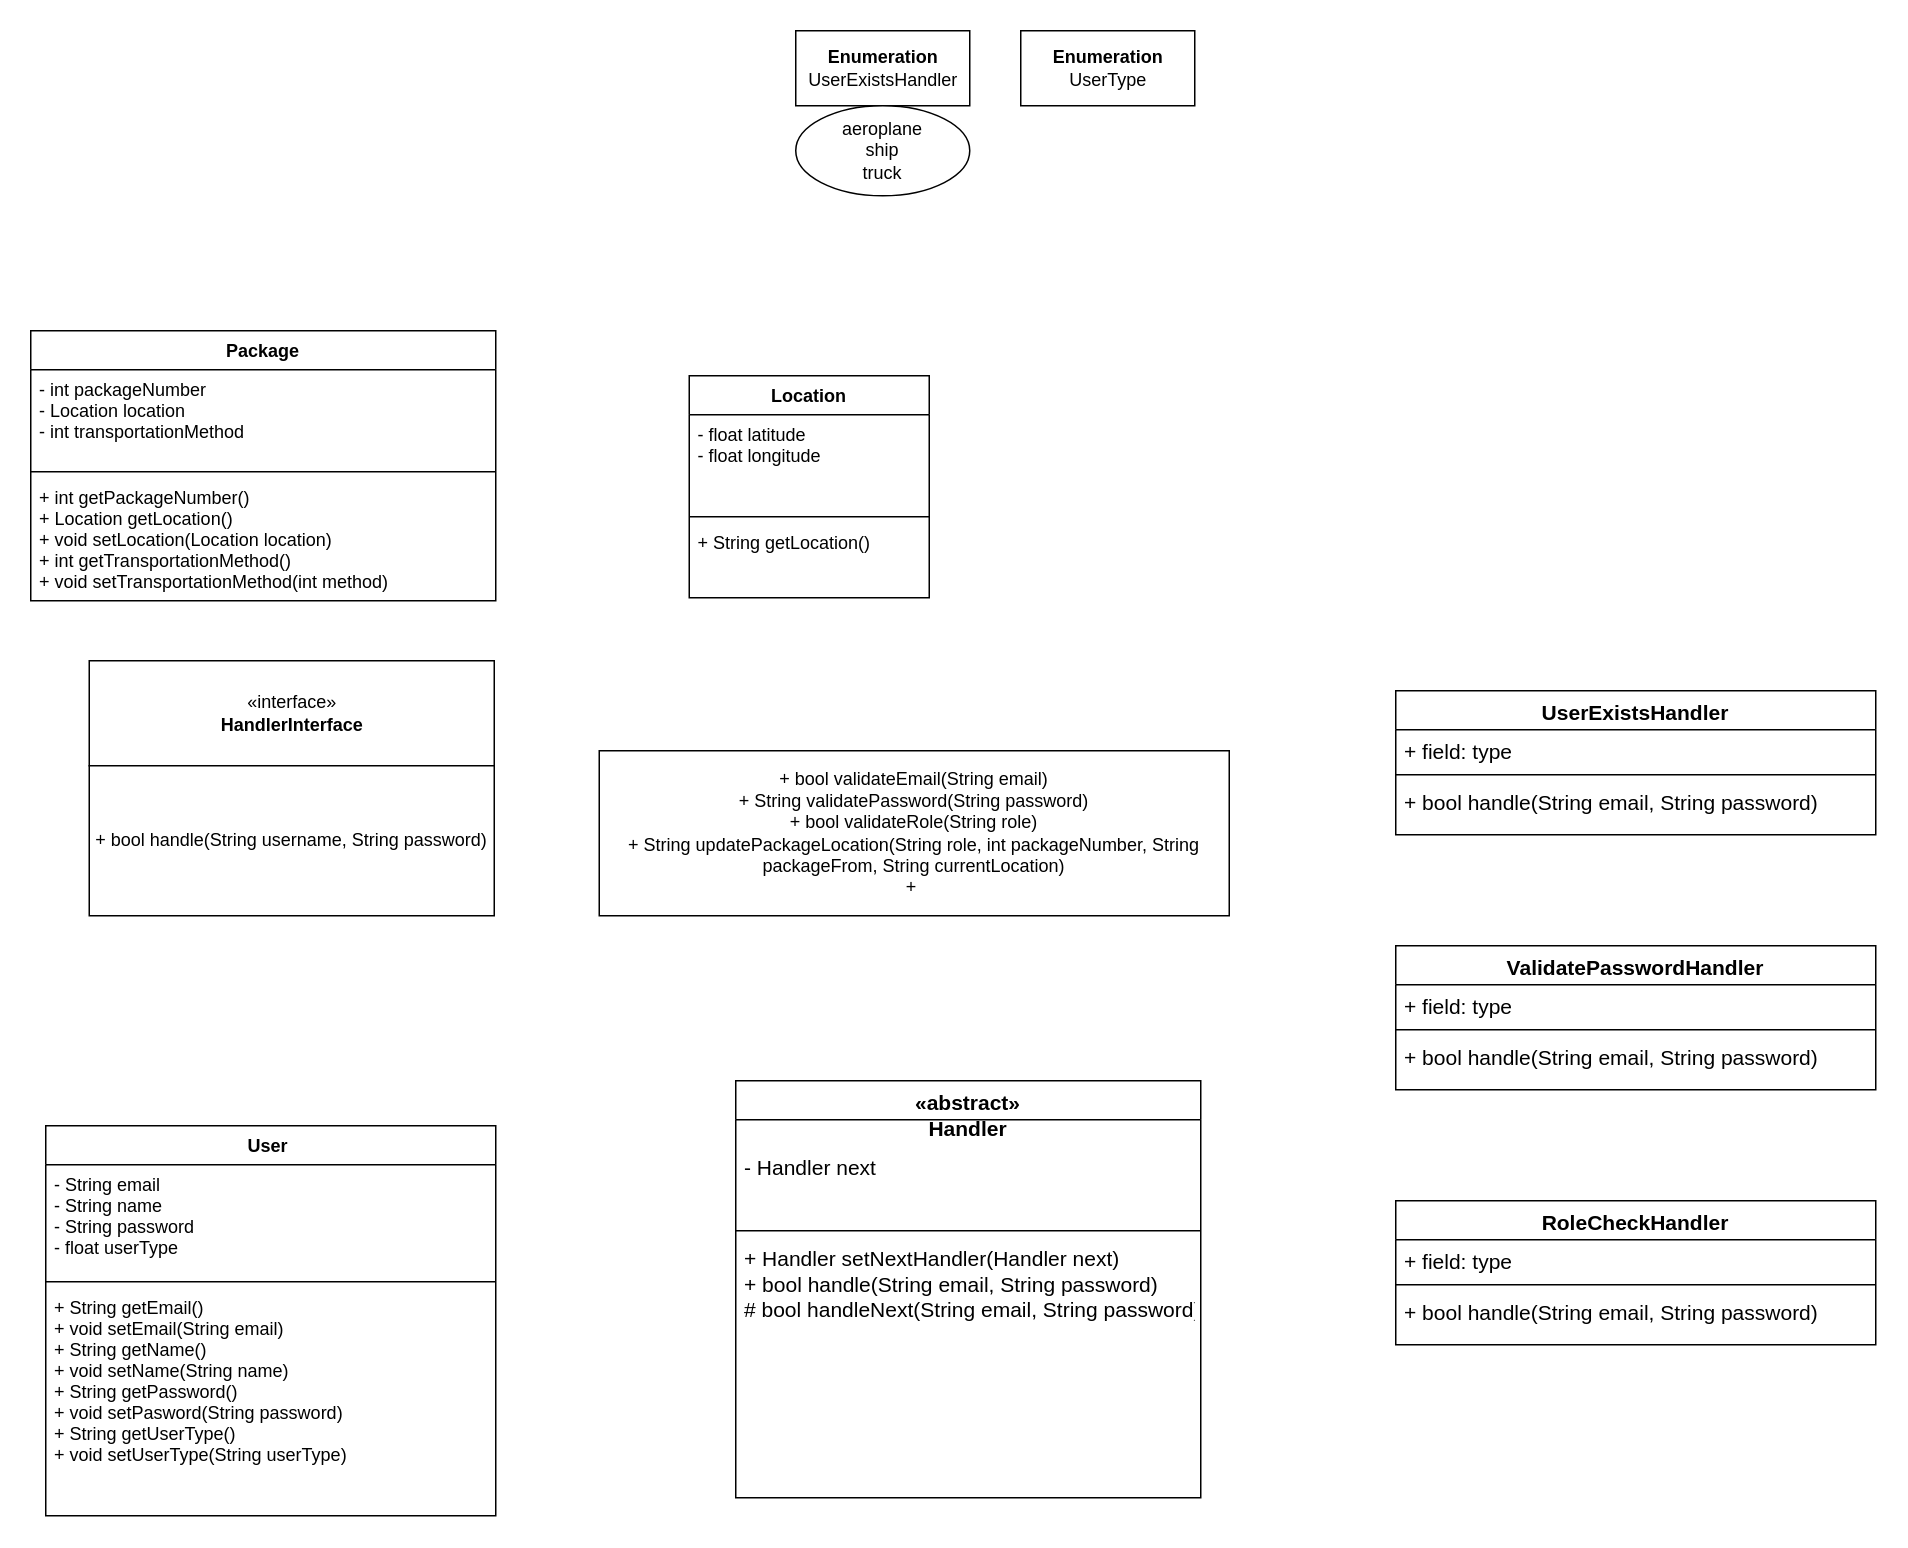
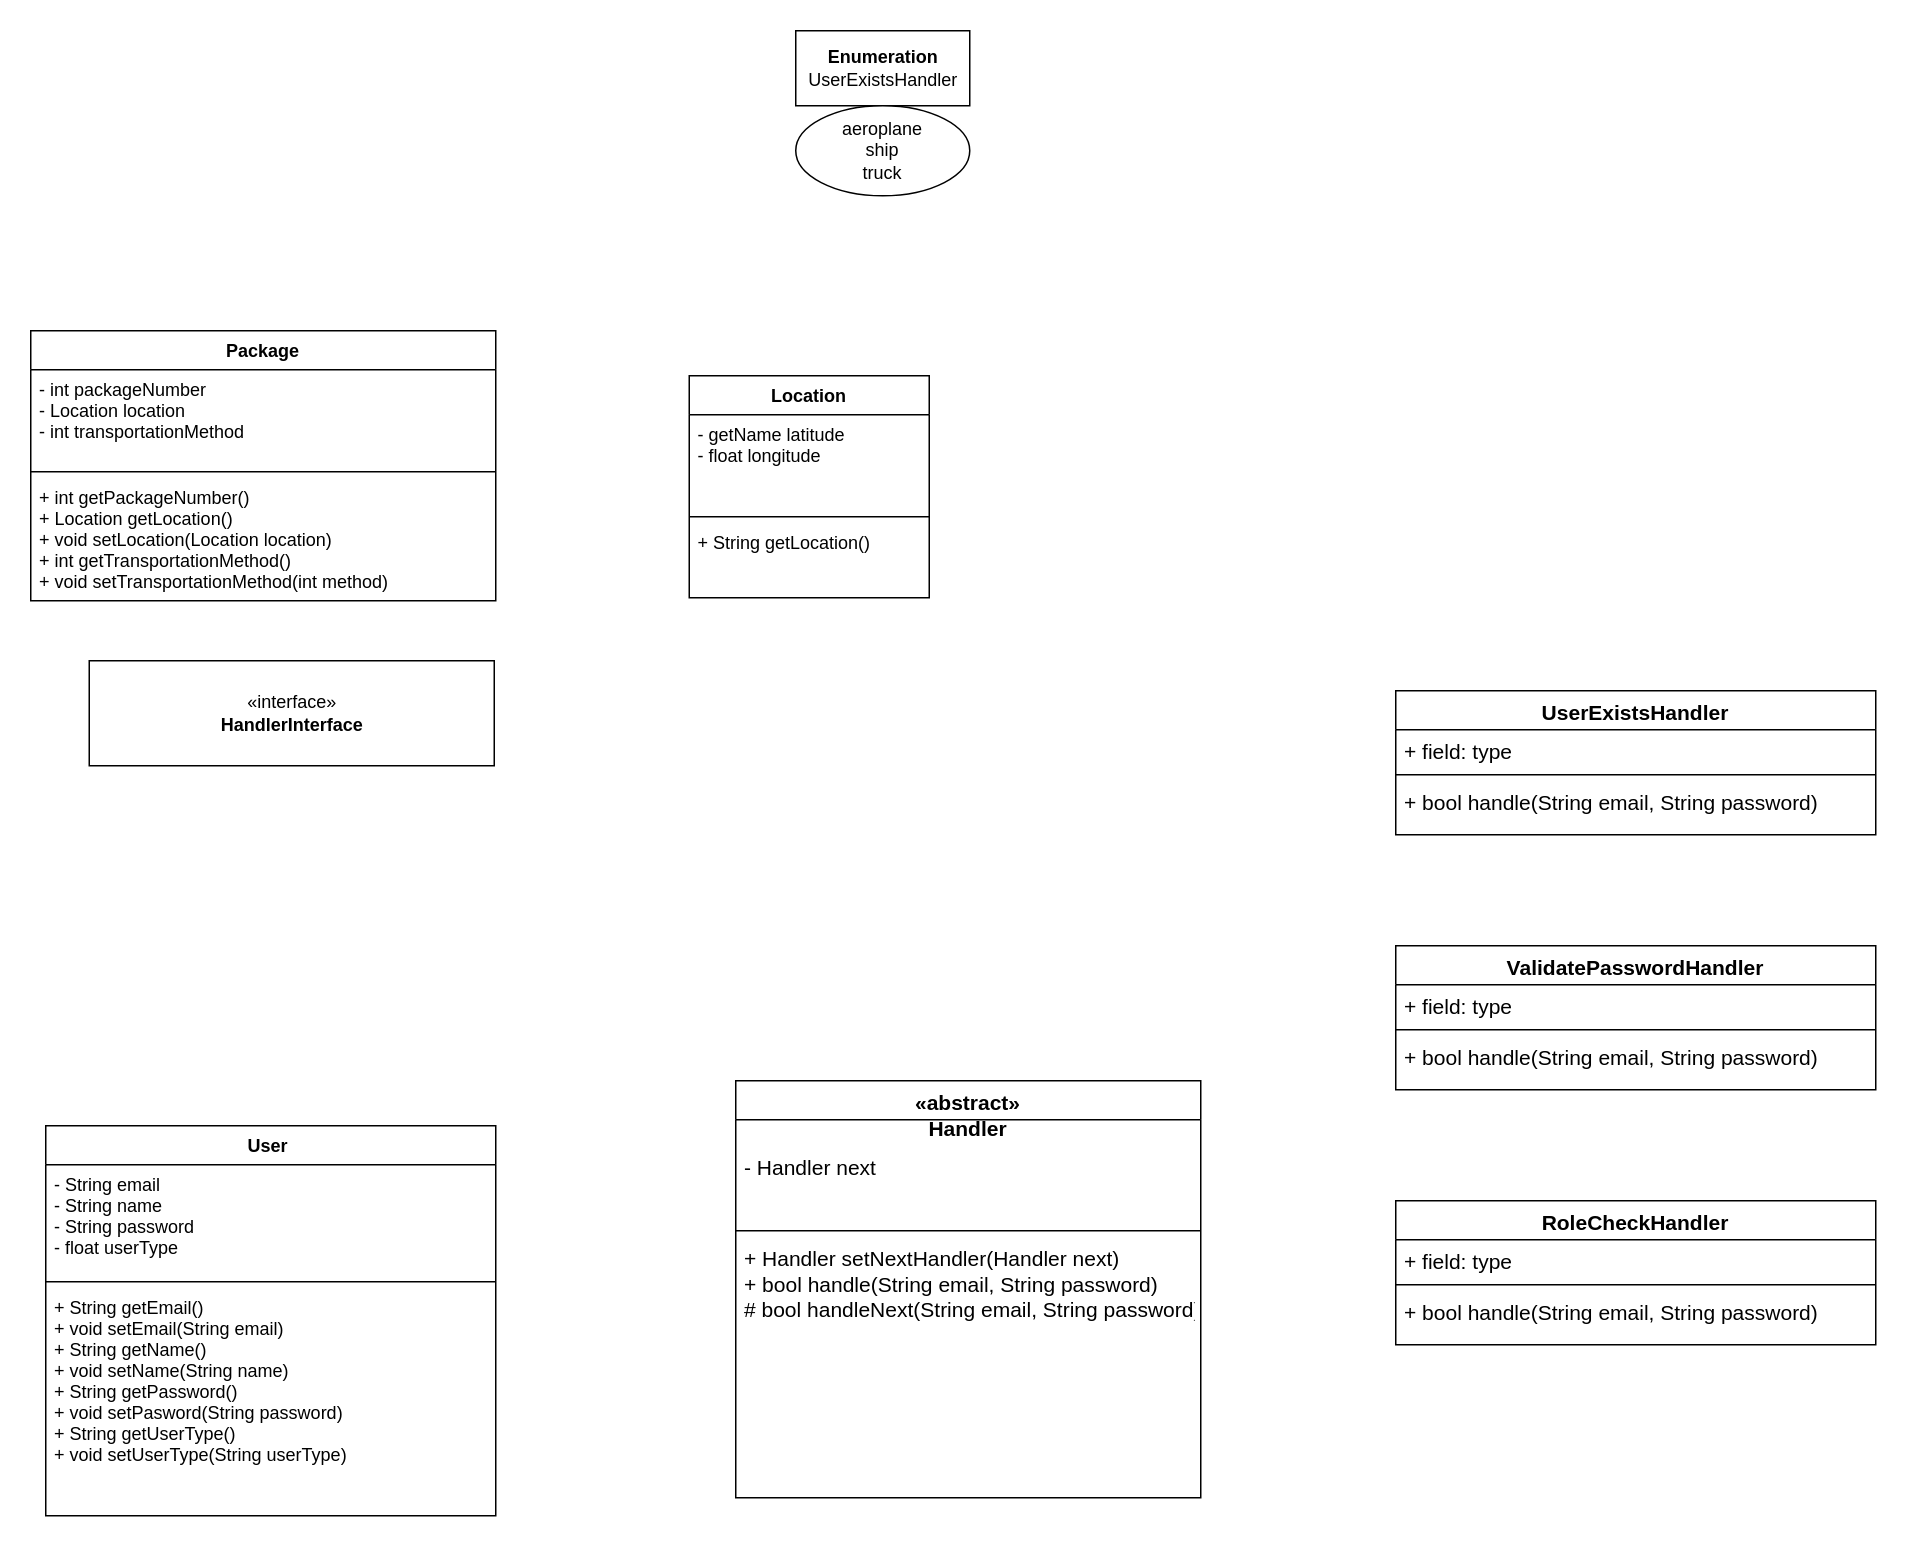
  <mxCell id="0" />
  <mxCell id="1" parent="0" />
  <mxCell id="2" value="" style="group;movable=0;resizable=0;rotatable=0;deletable=0;editable=0;connectable=0;" parent="1" vertex="1" connectable="0"><mxGeometry x="70" y="250" width="260" height="170" as="geometry" /></mxCell>
  <mxCell id="3" value="«interface»&lt;br&gt;&lt;b&gt;HandlerInterface&lt;/b&gt;" style="html=1;" parent="2" vertex="1"><mxGeometry x="-11" y="190" width="270" height="70" as="geometry" /></mxCell>
- <mxCell id="4" value="+ bool handle(String username, String password)" style="rounded=0;whiteSpace=wrap;html=1;" parent="2" vertex="1"><mxGeometry x="-11" y="260" width="270" height="100" as="geometry" /></mxCell>
  <mxCell id="5" value="Package" style="swimlane;fontStyle=1;align=center;verticalAlign=top;childLayout=stackLayout;horizontal=1;startSize=26;horizontalStack=0;resizeParent=1;resizeParentMax=0;resizeLast=0;collapsible=1;marginBottom=0;" parent="2" vertex="1"><mxGeometry x="-50" y="-30" width="310" height="180" as="geometry" /></mxCell>
  <mxCell id="6" value="- int packageNumber&#10;- Location location&#10;- int transportationMethod" style="text;strokeColor=none;fillColor=none;align=left;verticalAlign=top;spacingLeft=4;spacingRight=4;overflow=hidden;rotatable=0;points=[[0,0.5],[1,0.5]];portConstraint=eastwest;" parent="5" vertex="1"><mxGeometry y="26" width="310" height="64" as="geometry" /></mxCell>
  <mxCell id="7" value="" style="line;strokeWidth=1;fillColor=none;align=left;verticalAlign=middle;spacingTop=-1;spacingLeft=3;spacingRight=3;rotatable=0;labelPosition=right;points=[];portConstraint=eastwest;" parent="5" vertex="1"><mxGeometry y="90" width="310" height="8" as="geometry" /></mxCell>
  <mxCell id="8" value="+ int getPackageNumber()&#10;+ Location getLocation()&#10;+ void setLocation(Location location)&#10;+ int getTransportationMethod()&#10;+ void setTransportationMethod(int method)" style="text;strokeColor=none;fillColor=none;align=left;verticalAlign=top;spacingLeft=4;spacingRight=4;overflow=hidden;rotatable=0;points=[[0,0.5],[1,0.5]];portConstraint=eastwest;" parent="5" vertex="1"><mxGeometry y="98" width="310" height="82" as="geometry" /></mxCell>
  <mxCell id="9" value="" style="group" parent="1" vertex="1" connectable="0"><mxGeometry x="399" y="440" width="420" height="170" as="geometry" /></mxCell>
- <mxCell id="10" value="+ bool validateEmail(String email)&lt;br&gt;+ String validatePassword(String password)&lt;br&gt;+ bool validateRole(String role)&lt;br&gt;+ String updatePackageLocation(String role, int packageNumber, String packageFrom, String currentLocation)&lt;br&gt;+&amp;nbsp;" style="rounded=0;whiteSpace=wrap;html=1;" parent="9" vertex="1"><mxGeometry y="60" width="420" height="110" as="geometry" /></mxCell>
  <mxCell id="11" value="Location" style="swimlane;fontStyle=1;align=center;verticalAlign=top;childLayout=stackLayout;horizontal=1;startSize=26;horizontalStack=0;resizeParent=1;resizeParentMax=0;resizeLast=0;collapsible=1;marginBottom=0;" parent="1" vertex="1"><mxGeometry x="459" y="250" width="160" height="148" as="geometry" /></mxCell>
- <mxCell id="12" value="- float latitude&#10;- float longitude" style="text;strokeColor=none;fillColor=none;align=left;verticalAlign=top;spacingLeft=4;spacingRight=4;overflow=hidden;rotatable=0;points=[[0,0.5],[1,0.5]];portConstraint=eastwest;" parent="11" vertex="1"><mxGeometry y="26" width="160" height="64" as="geometry" /></mxCell>
+ <mxCell id="12" value="- getName latitude&#10;- float longitude" style="text;strokeColor=none;fillColor=none;align=left;verticalAlign=top;spacingLeft=4;spacingRight=4;overflow=hidden;rotatable=0;points=[[0,0.5],[1,0.5]];portConstraint=eastwest;" parent="11" vertex="1"><mxGeometry y="26" width="160" height="64" as="geometry" /></mxCell>
  <mxCell id="13" value="" style="line;strokeWidth=1;fillColor=none;align=left;verticalAlign=middle;spacingTop=-1;spacingLeft=3;spacingRight=3;rotatable=0;labelPosition=right;points=[];portConstraint=eastwest;" parent="11" vertex="1"><mxGeometry y="90" width="160" height="8" as="geometry" /></mxCell>
  <mxCell id="14" value="+ String getLocation()" style="text;strokeColor=none;fillColor=none;align=left;verticalAlign=top;spacingLeft=4;spacingRight=4;overflow=hidden;rotatable=0;points=[[0,0.5],[1,0.5]];portConstraint=eastwest;" parent="11" vertex="1"><mxGeometry y="98" width="160" height="50" as="geometry" /></mxCell>
  <mxCell id="15" value="User " style="swimlane;fontStyle=1;align=center;verticalAlign=top;childLayout=stackLayout;horizontal=1;startSize=26;horizontalStack=0;resizeParent=1;resizeParentMax=0;resizeLast=0;collapsible=1;marginBottom=0;" parent="1" vertex="1"><mxGeometry x="30" y="750" width="300" height="260" as="geometry" /></mxCell>
  <mxCell id="16" value="- String email&#10;- String name&#10;- String password&#10;- float userType&#10;" style="text;strokeColor=none;fillColor=none;align=left;verticalAlign=top;spacingLeft=4;spacingRight=4;overflow=hidden;rotatable=0;points=[[0,0.5],[1,0.5]];portConstraint=eastwest;" parent="15" vertex="1"><mxGeometry y="26" width="300" height="74" as="geometry" /></mxCell>
  <mxCell id="17" value="" style="line;strokeWidth=1;fillColor=none;align=left;verticalAlign=middle;spacingTop=-1;spacingLeft=3;spacingRight=3;rotatable=0;labelPosition=right;points=[];portConstraint=eastwest;" parent="15" vertex="1"><mxGeometry y="100" width="300" height="8" as="geometry" /></mxCell>
  <mxCell id="18" value="+ String getEmail()&#10;+ void setEmail(String email)&#10;+ String getName()&#10;+ void setName(String name)&#10;+ String getPassword()&#10;+ void setPasword(String password)&#10;+ String getUserType()&#10;+ void setUserType(String userType)" style="text;strokeColor=none;fillColor=none;align=left;verticalAlign=top;spacingLeft=4;spacingRight=4;overflow=hidden;rotatable=0;points=[[0,0.5],[1,0.5]];portConstraint=eastwest;" parent="15" vertex="1"><mxGeometry y="108" width="300" height="152" as="geometry" /></mxCell>
  <mxCell id="19" value="" style="group" parent="1" vertex="1" connectable="0"><mxGeometry x="530" y="20" width="116" height="110" as="geometry" /></mxCell>
  <mxCell id="20" value="&lt;b&gt;Enumeration&lt;/b&gt;&lt;br&gt;UserExistsHandler" style="html=1;" parent="19" vertex="1"><mxGeometry width="116" height="50" as="geometry" /></mxCell>
  <mxCell id="21" value="aeroplane&lt;br&gt;ship&lt;br&gt;truck" style="ellipse;whiteSpace=wrap;html=1;" parent="19" vertex="1"><mxGeometry y="50" width="116" height="60" as="geometry" /></mxCell>
  <mxCell id="22" value="" style="group" parent="1" vertex="1" connectable="0"><mxGeometry x="680" y="20" width="116" height="110" as="geometry" /></mxCell>
- <mxCell id="23" value="&lt;b&gt;Enumeration&lt;/b&gt;&lt;br&gt;UserType" style="html=1;" parent="22" vertex="1"><mxGeometry width="116" height="50" as="geometry" /></mxCell>
  <mxCell id="24" value="«abstract»&#10;Handler" style="swimlane;fontStyle=1;align=center;verticalAlign=top;childLayout=stackLayout;horizontal=1;startSize=26;horizontalStack=0;resizeParent=1;resizeParentMax=0;resizeLast=0;collapsible=1;marginBottom=0;fontSize=14;" parent="1" vertex="1"><mxGeometry x="490" y="720" width="310" height="278" as="geometry" /></mxCell>
  <mxCell id="25" value="&#10;- Handler next" style="text;strokeColor=none;fillColor=none;align=left;verticalAlign=top;spacingLeft=4;spacingRight=4;overflow=hidden;rotatable=0;points=[[0,0.5],[1,0.5]];portConstraint=eastwest;fontSize=14;" parent="24" vertex="1"><mxGeometry y="26" width="310" height="70" as="geometry" /></mxCell>
  <mxCell id="26" value="" style="line;strokeWidth=1;fillColor=none;align=left;verticalAlign=middle;spacingTop=-1;spacingLeft=3;spacingRight=3;rotatable=0;labelPosition=right;points=[];portConstraint=eastwest;fontSize=14;" parent="24" vertex="1"><mxGeometry y="96" width="310" height="8" as="geometry" /></mxCell>
  <mxCell id="27" value="+ Handler setNextHandler(Handler next)&#10;+ bool handle(String email, String password)&#10;# bool handleNext(String email, String password)" style="text;strokeColor=none;fillColor=none;align=left;verticalAlign=top;spacingLeft=4;spacingRight=4;overflow=hidden;rotatable=0;points=[[0,0.5],[1,0.5]];portConstraint=eastwest;fontSize=14;" parent="24" vertex="1"><mxGeometry y="104" width="310" height="174" as="geometry" /></mxCell>
  <mxCell id="28" value="UserExistsHandler" style="swimlane;fontStyle=1;align=center;verticalAlign=top;childLayout=stackLayout;horizontal=1;startSize=26;horizontalStack=0;resizeParent=1;resizeParentMax=0;resizeLast=0;collapsible=1;marginBottom=0;fontSize=14;" parent="1" vertex="1"><mxGeometry x="930" y="460" width="320" height="96" as="geometry" /></mxCell>
  <mxCell id="29" value="+ field: type" style="text;strokeColor=none;fillColor=none;align=left;verticalAlign=top;spacingLeft=4;spacingRight=4;overflow=hidden;rotatable=0;points=[[0,0.5],[1,0.5]];portConstraint=eastwest;fontSize=14;" parent="28" vertex="1"><mxGeometry y="26" width="320" height="26" as="geometry" /></mxCell>
  <mxCell id="30" value="" style="line;strokeWidth=1;fillColor=none;align=left;verticalAlign=middle;spacingTop=-1;spacingLeft=3;spacingRight=3;rotatable=0;labelPosition=right;points=[];portConstraint=eastwest;fontSize=14;" parent="28" vertex="1"><mxGeometry y="52" width="320" height="8" as="geometry" /></mxCell>
  <mxCell id="31" value="+ bool handle(String email, String password)" style="text;strokeColor=none;fillColor=none;align=left;verticalAlign=top;spacingLeft=4;spacingRight=4;overflow=hidden;rotatable=0;points=[[0,0.5],[1,0.5]];portConstraint=eastwest;fontSize=14;" parent="28" vertex="1"><mxGeometry y="60" width="320" height="36" as="geometry" /></mxCell>
  <mxCell id="32" value="ValidatePasswordHandler" style="swimlane;fontStyle=1;align=center;verticalAlign=top;childLayout=stackLayout;horizontal=1;startSize=26;horizontalStack=0;resizeParent=1;resizeParentMax=0;resizeLast=0;collapsible=1;marginBottom=0;fontSize=14;" parent="1" vertex="1"><mxGeometry x="930" y="630" width="320" height="96" as="geometry" /></mxCell>
  <mxCell id="33" value="+ field: type" style="text;strokeColor=none;fillColor=none;align=left;verticalAlign=top;spacingLeft=4;spacingRight=4;overflow=hidden;rotatable=0;points=[[0,0.5],[1,0.5]];portConstraint=eastwest;fontSize=14;" parent="32" vertex="1"><mxGeometry y="26" width="320" height="26" as="geometry" /></mxCell>
  <mxCell id="34" value="" style="line;strokeWidth=1;fillColor=none;align=left;verticalAlign=middle;spacingTop=-1;spacingLeft=3;spacingRight=3;rotatable=0;labelPosition=right;points=[];portConstraint=eastwest;fontSize=14;" parent="32" vertex="1"><mxGeometry y="52" width="320" height="8" as="geometry" /></mxCell>
  <mxCell id="35" value="+ bool handle(String email, String password)" style="text;strokeColor=none;fillColor=none;align=left;verticalAlign=top;spacingLeft=4;spacingRight=4;overflow=hidden;rotatable=0;points=[[0,0.5],[1,0.5]];portConstraint=eastwest;fontSize=14;" parent="32" vertex="1"><mxGeometry y="60" width="320" height="36" as="geometry" /></mxCell>
  <mxCell id="36" value="RoleCheckHandler" style="swimlane;fontStyle=1;align=center;verticalAlign=top;childLayout=stackLayout;horizontal=1;startSize=26;horizontalStack=0;resizeParent=1;resizeParentMax=0;resizeLast=0;collapsible=1;marginBottom=0;fontSize=14;" parent="1" vertex="1"><mxGeometry x="930" y="800" width="320" height="96" as="geometry" /></mxCell>
  <mxCell id="37" value="+ field: type" style="text;strokeColor=none;fillColor=none;align=left;verticalAlign=top;spacingLeft=4;spacingRight=4;overflow=hidden;rotatable=0;points=[[0,0.5],[1,0.5]];portConstraint=eastwest;fontSize=14;" parent="36" vertex="1"><mxGeometry y="26" width="320" height="26" as="geometry" /></mxCell>
  <mxCell id="38" value="" style="line;strokeWidth=1;fillColor=none;align=left;verticalAlign=middle;spacingTop=-1;spacingLeft=3;spacingRight=3;rotatable=0;labelPosition=right;points=[];portConstraint=eastwest;fontSize=14;" parent="36" vertex="1"><mxGeometry y="52" width="320" height="8" as="geometry" /></mxCell>
  <mxCell id="39" value="+ bool handle(String email, String password)" style="text;strokeColor=none;fillColor=none;align=left;verticalAlign=top;spacingLeft=4;spacingRight=4;overflow=hidden;rotatable=0;points=[[0,0.5],[1,0.5]];portConstraint=eastwest;fontSize=14;" parent="36" vertex="1"><mxGeometry y="60" width="320" height="36" as="geometry" /></mxCell>
